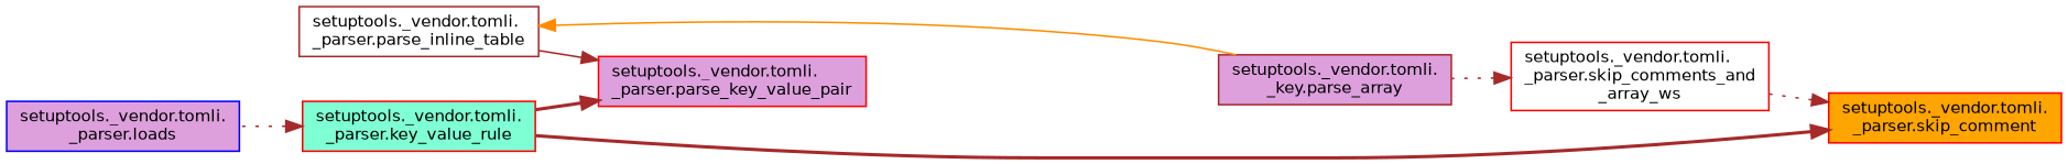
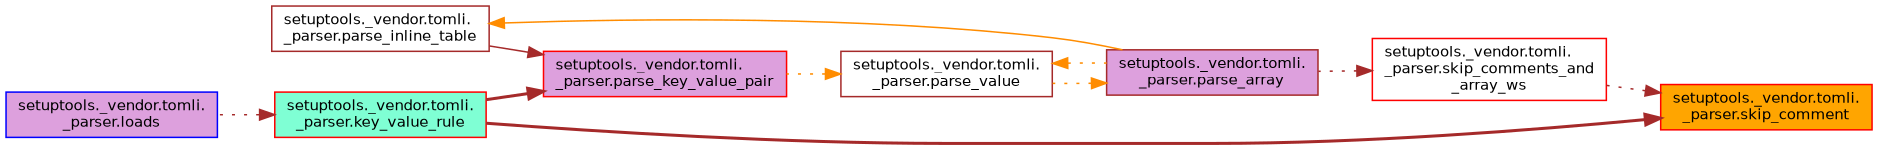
  digraph {
    rankdir=RL
    node [color=red fillcolor=white fontname=Helvetica fontsize=10 shape=box style=filled]
    edge [color=brown dir=back fontname=Helvetica fontsize=10 labelfontname=Helvetica labelfontsize=10 style=dotted]
    n1 [fillcolor=orange fontcolor=black height=0.2 label="setuptools._vendor.tomli.\l_parser.skip_comment" width=0.4]
    n2 [height=0.2 label="setuptools._vendor.tomli.\l_parser.skip_comments_and\l_array_ws" width=0.4]
    n3 [fillcolor=aquamarine height=0.2 label="setuptools._vendor.tomli.\l_parser.key_value_rule" width=0.4]
    n4 [color=blue fillcolor=plum height=0.2 label="setuptools._vendor.tomli.\l_parser.loads" width=0.4]
-   n5 [color=brown fillcolor=plum height=0.2 label="setuptools._vendor.tomli.\l_key.parse_array" width=0.4]
+   n5 [color=brown fillcolor=plum height=0.2 label="setuptools._vendor.tomli.\l_parser.parse_array" width=0.4]
+   n6 [color=brown height=0.2 label="setuptools._vendor.tomli.\l_parser.parse_value" width=0.4]
    n7 [fillcolor=plum height=0.2 label="setuptools._vendor.tomli.\l_parser.parse_key_value_pair" width=0.4]
    n8 [color=brown height=0.2 label="setuptools._vendor.tomli.\l_parser.parse_inline_table" width=0.4]
    n1 -> n2
    n1 -> n3 [style=bold]
    n2 -> n5
    n3 -> n4
+   n5 -> n6 [color=darkorange]
+   n6 -> n5 [color=darkorange]
+   n6 -> n7 [color=darkorange]
    n7 -> n3 [style=bold]
    n7 -> n8 [style=solid]
    n8 -> n5 [color=darkorange style=solid]
  }
